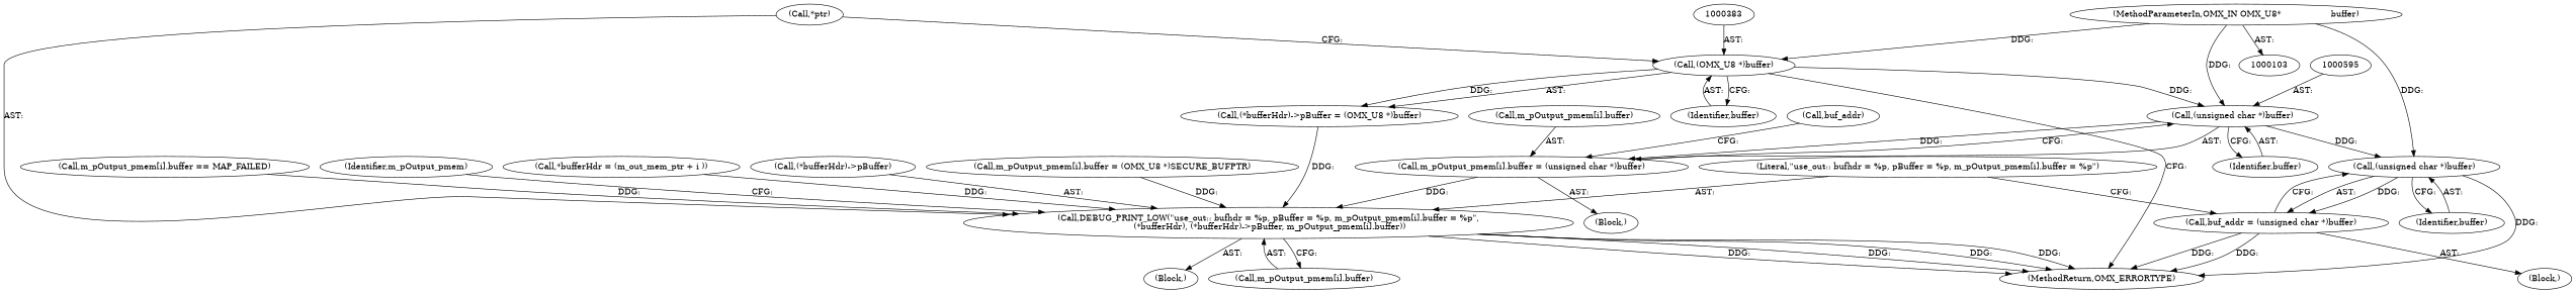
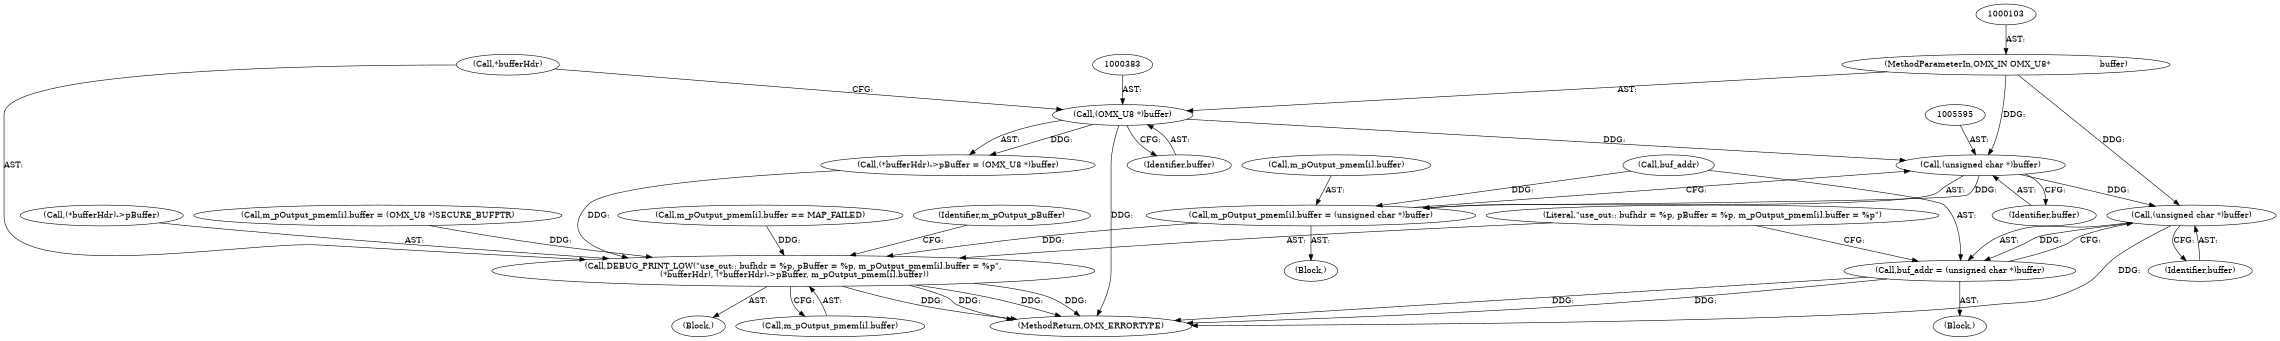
  digraph {
    n1 [label="(Call,(unsigned char *)buffer)"]
    n2 [label="(Call,m_pOutput_pmem[i].buffer = (unsigned char *)buffer)"]
    n3 [label="(Call,(unsigned char *)buffer)"]
    n4 [label="(Identifier,buffer)"]
    n5 [label="(Call,DEBUG_PRINT_LOW(\"use_out:: bufhdr = %p, pBuffer = %p, m_pOutput_pmem[i].buffer = %p\",\n (*bufferHdr), (*bufferHdr)->pBuffer, m_pOutput_pmem[i].buffer))"]
    n6 [label="(Block,)"]
    n7 [label="(MethodReturn,OMX_ERRORTYPE)"]
    n8 [label="(Call,buf_addr = (unsigned char *)buffer)"]
    n9 [label="(Identifier,buffer)"]
    n10 [label="(Call,(OMX_U8 *)buffer)"]
    n11 [label="(Call,(*bufferHdr)->pBuffer = (OMX_U8 *)buffer)"]
    n12 [label="(Identifier,buffer)"]
    n13 [label="(MethodParameterIn,OMX_IN OMX_U8*                   buffer)"]
    1000103
    n15 [label="(Call,m_pOutput_pmem[i].buffer)"]
    n16 [label="(Block,)"]
    n17 [label="(Block,)"]
    n18 [label="(Call,buf_addr)"]
    n19 [label="(Call,(*bufferHdr)->pBuffer)"]
    n20 [label="(Call,m_pOutput_pmem[i].buffer = (OMX_U8 *)SECURE_BUFPTR)"]
    n21 [label="(Call,m_pOutput_pmem[i].buffer)"]
    n22 [label="(Literal,\"use_out:: bufhdr = %p, pBuffer = %p, m_pOutput_pmem[i].buffer = %p\")"]
    n23 [label="(Call,m_pOutput_pmem[i].buffer == MAP_FAILED)"]
-   n24 [label="(Identifier,m_pOutput_pmem)"]
-   n25 [label="(Call,*bufferHdr = (m_out_mem_ptr + i ))"]
-   n26 [label="(Call,*ptr)"]
-   1000595
+   n24 [label="(Identifier,m_pOutput_pBuffer)"]
+   n26 [label="(Call,*bufferHdr)"]
+   1000595 [label=1005595]
    1000383
    n1 -> n2 [label="AST: "]
    n1 -> n2 [label="DDG: "]
    n1 -> n3 [label="DDG: "]
    n1 -> n4 [label="CFG: "]
    n2 -> n1 [label="CFG: "]
    n2 -> n5 [label="DDG: "]
    n2 -> n6 [label="AST: "]
    n3 -> n7 [label="DDG: "]
    n3 -> n8 [label="AST: "]
    n3 -> n8 [label="DDG: "]
    n3 -> n9 [label="CFG: "]
    n4 -> n1 [label="AST: "]
    n5 -> n7 [label="DDG: "]
    n5 -> n7 [label="DDG: "]
    n5 -> n7 [label="DDG: "]
    n5 -> n7 [label="DDG: "]
    n5 -> n15 [label="CFG: "]
    n5 -> n16 [label="AST: "]
    n8 -> n3 [label="CFG: "]
    n8 -> n7 [label="DDG: "]
    n8 -> n7 [label="DDG: "]
    n8 -> n17 [label="AST: "]
    n9 -> n3 [label="AST: "]
    n10 -> n1 [label="DDG: "]
-   n10 -> n7 [label="CFG: "]
+   n10 -> n7 [label="DDG: "]
    n10 -> n11 [label="AST: "]
    n10 -> n11 [label="DDG: "]
    n10 -> n12 [label="CFG: "]
    n11 -> n5 [label="DDG: "]
    n12 -> n10 [label="AST: "]
    n13 -> n1 [label="DDG: "]
    n13 -> n3 [label="DDG: "]
-   n13 -> n10 [label="DDG: "]
-   n13 -> 1000103 [label="AST: "]
+   n13 -> n10 [label="AST: "]
+   1000103 -> n13 [label="AST: "]
    n15 -> n5 [label="AST: "]
-   n18 -> n2 [label="CFG: "]
+   n18 -> n2 [label="DDG: "]
+   n18 -> n8 [label="AST: "]
    n19 -> n5 [label="AST: "]
    n20 -> n5 [label="DDG: "]
    n21 -> n2 [label="AST: "]
    n22 -> n5 [label="AST: "]
    n22 -> n8 [label="CFG: "]
    n23 -> n5 [label="DDG: "]
    n24 -> n5 [label="CFG: "]
-   n25 -> n5 [label="DDG: "]
    n26 -> n5 [label="AST: "]
    n26 -> n10 [label="CFG: "]
    1000595 -> n1 [label="AST: "]
    1000383 -> n10 [label="AST: "]
  }
